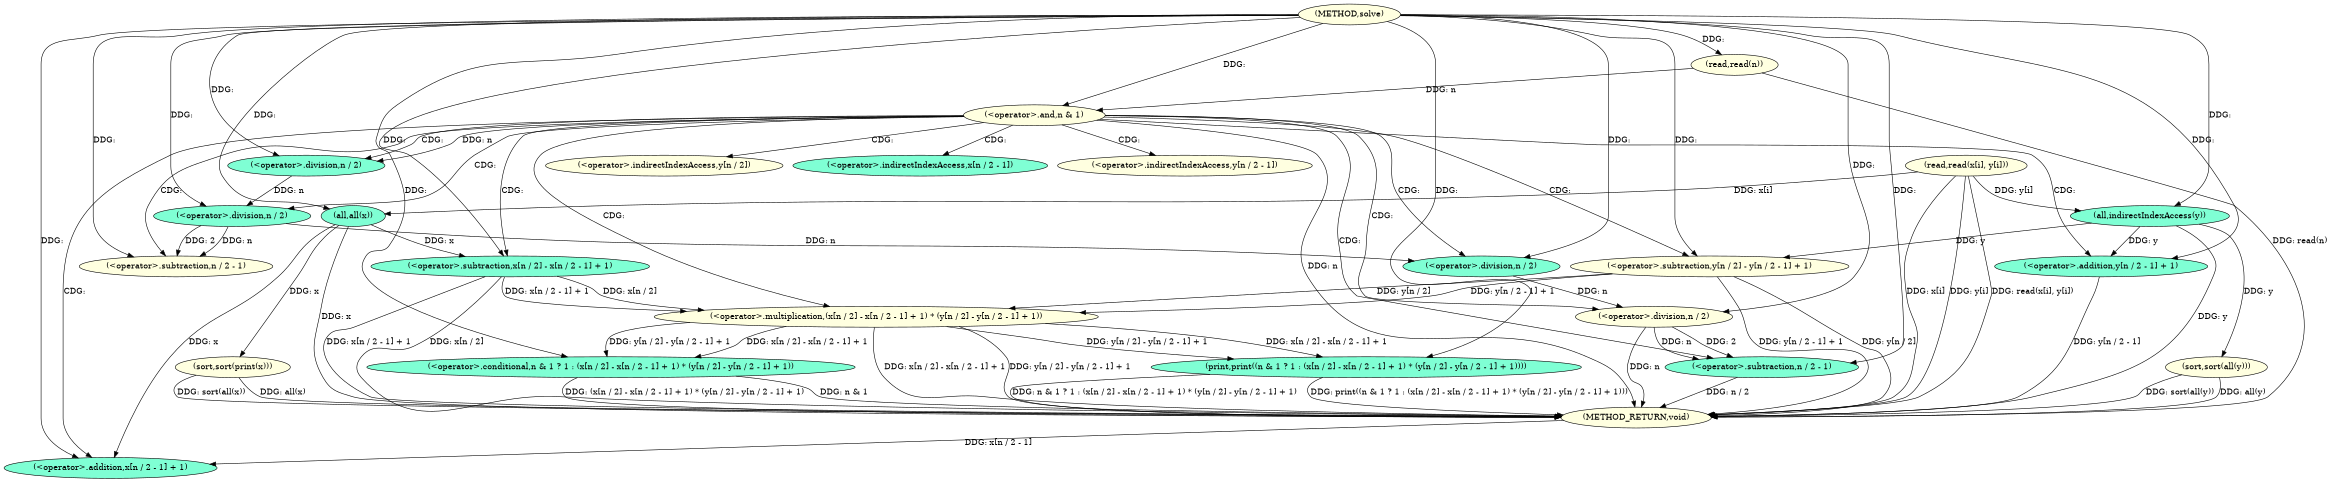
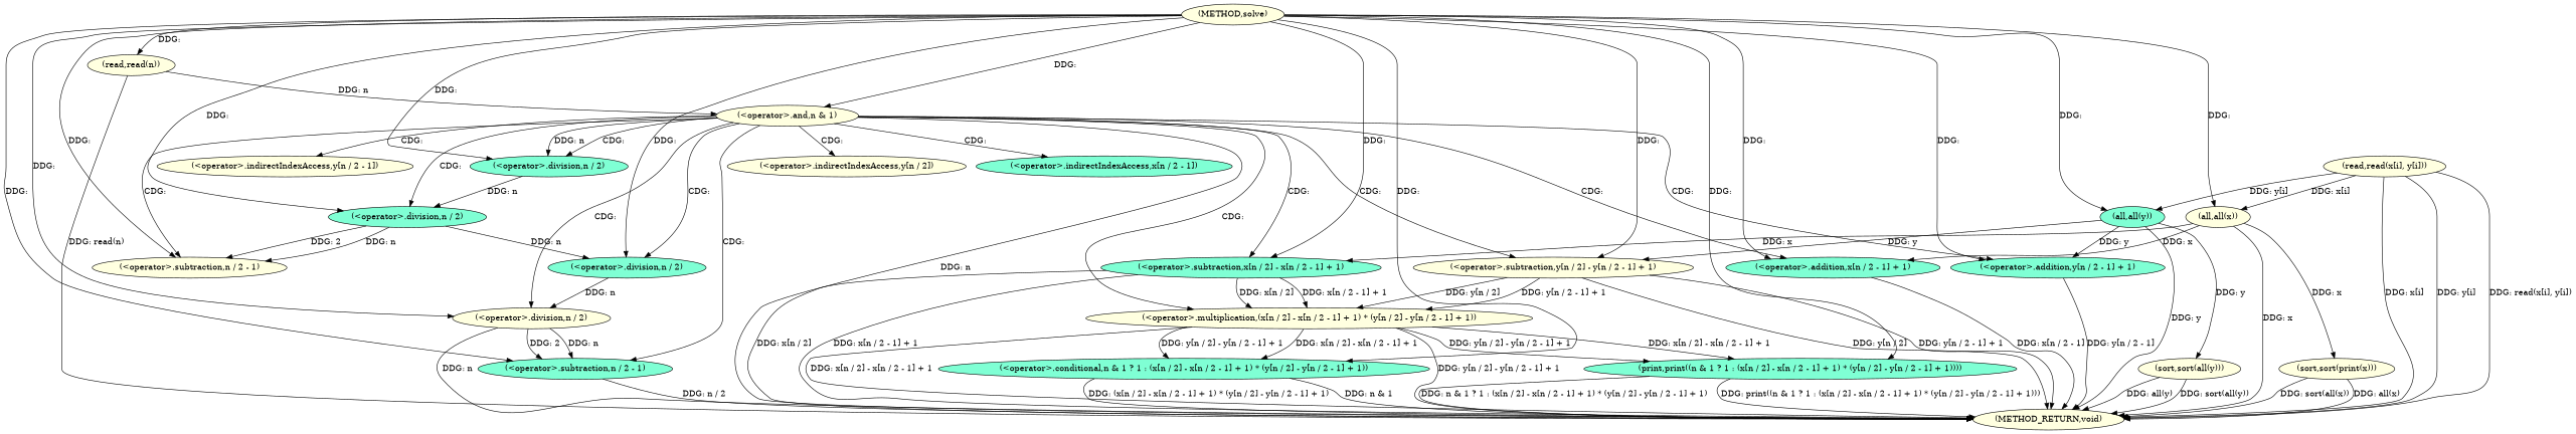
  digraph {
    node [fillcolor=lightyellow style=filled]
    n1 [label="(METHOD,solve)"]
    n2 [label="(read,read(n))"]
    n3 [fillcolor=aquamarine label="(print,print((n & 1 ? 1 : (x[n / 2] - x[n / 2 - 1] + 1) * (y[n / 2] - y[n / 2 - 1] + 1))))"]
-   n4 [fillcolor=aquamarine label="(all,all(x))"]
-   n5 [fillcolor=aquamarine label="(all,indirectIndexAccess(y))"]
+   n4 [label="(all,all(x))"]
+   n5 [fillcolor=aquamarine label="(all,all(y))"]
    n6 [fillcolor=aquamarine label="(<operator>.conditional,n & 1 ? 1 : (x[n / 2] - x[n / 2 - 1] + 1) * (y[n / 2] - y[n / 2 - 1] + 1))"]
    n7 [label="(<operator>.and,n & 1)"]
    n8 [fillcolor=aquamarine label="(<operator>.subtraction,x[n / 2] - x[n / 2 - 1] + 1)"]
    n9 [label="(<operator>.subtraction,y[n / 2] - y[n / 2 - 1] + 1)"]
    n10 [fillcolor=aquamarine label="(<operator>.addition,x[n / 2 - 1] + 1)"]
    n11 [fillcolor=aquamarine label="(<operator>.addition,y[n / 2 - 1] + 1)"]
    n12 [fillcolor=aquamarine label="(<operator>.division,n / 2)"]
    n13 [fillcolor=aquamarine label="(<operator>.division,n / 2)"]
    n14 [label="(<operator>.subtraction,n / 2 - 1)"]
    n15 [fillcolor=aquamarine label="(<operator>.subtraction,n / 2 - 1)"]
    n16 [fillcolor=aquamarine label="(<operator>.division,n / 2)"]
    n17 [label="(<operator>.division,n / 2)"]
    n18 [label="(METHOD_RETURN,void)"]
    n19 [label="(sort,sort(print(x)))"]
    n20 [label="(sort,sort(all(y)))"]
    n21 [label="(<operator>.multiplication,(x[n / 2] - x[n / 2 - 1] + 1) * (y[n / 2] - y[n / 2 - 1] + 1))"]
    n22 [label="(<operator>.indirectIndexAccess,y[n / 2])"]
    n23 [fillcolor=aquamarine label="(<operator>.indirectIndexAccess,x[n / 2 - 1])"]
    n24 [label="(<operator>.indirectIndexAccess,y[n / 2 - 1])"]
    n25 [label="(read,read(x[i], y[i]))"]
    n1 -> n2 [label="DDG: "]
    n1 -> n3 [label="DDG: "]
    n1 -> n4 [label="DDG: "]
    n1 -> n5 [label="DDG: "]
    n1 -> n6 [label="DDG: "]
    n1 -> n7 [label="DDG: "]
    n1 -> n8 [label="DDG: "]
    n1 -> n9 [label="DDG: "]
    n1 -> n10 [label="DDG: "]
    n1 -> n11 [label="DDG: "]
    n1 -> n12 [label="DDG: "]
    n1 -> n13 [label="DDG: "]
    n1 -> n14 [label="DDG: "]
    n1 -> n15 [label="DDG: "]
    n1 -> n16 [label="DDG: "]
    n1 -> n17 [label="DDG: "]
    n2 -> n7 [label="DDG: n"]
    n2 -> n18 [label="DDG: read(n)"]
    n3 -> n18 [label="DDG: n & 1 ? 1 : (x[n / 2] - x[n / 2 - 1] + 1) * (y[n / 2] - y[n / 2 - 1] + 1)"]
    n3 -> n18 [label="DDG: print((n & 1 ? 1 : (x[n / 2] - x[n / 2 - 1] + 1) * (y[n / 2] - y[n / 2 - 1] + 1)))"]
    n4 -> n8 [label="DDG: x"]
    n4 -> n10 [label="DDG: x"]
    n4 -> n18 [label="DDG: x"]
    n4 -> n19 [label="DDG: x"]
    n5 -> n9 [label="DDG: y"]
    n5 -> n11 [label="DDG: y"]
    n5 -> n18 [label="DDG: y"]
    n5 -> n20 [label="DDG: y"]
    n6 -> n18 [label="DDG: n & 1"]
    n6 -> n18 [label="DDG: (x[n / 2] - x[n / 2 - 1] + 1) * (y[n / 2] - y[n / 2 - 1] + 1)"]
    n7 -> n8 [label="CDG: "]
    n7 -> n9 [label="CDG: "]
    n7 -> n10 [label="CDG: "]
    n7 -> n11 [label="CDG: "]
    n7 -> n12 [label="DDG: n"]
    n7 -> n12 [label="CDG: "]
    n7 -> n13 [label="CDG: "]
    n7 -> n14 [label="CDG: "]
    n7 -> n15 [label="CDG: "]
    n7 -> n16 [label="CDG: "]
    n7 -> n17 [label="CDG: "]
    n7 -> n18 [label="DDG: n"]
    n7 -> n21 [label="CDG: "]
    n7 -> n22 [label="CDG: "]
    n7 -> n23 [label="CDG: "]
    n7 -> n24 [label="CDG: "]
    n8 -> n18 [label="DDG: x[n / 2]"]
    n8 -> n18 [label="DDG: x[n / 2 - 1] + 1"]
    n8 -> n21 [label="DDG: x[n / 2 - 1] + 1"]
    n8 -> n21 [label="DDG: x[n / 2]"]
    n9 -> n18 [label="DDG: y[n / 2]"]
    n9 -> n18 [label="DDG: y[n / 2 - 1] + 1"]
    n9 -> n21 [label="DDG: y[n / 2]"]
    n9 -> n21 [label="DDG: y[n / 2 - 1] + 1"]
-   n18 -> n10 [label="DDG: x[n / 2 - 1]"]
+   n10 -> n18 [label="DDG: x[n / 2 - 1]"]
    n11 -> n18 [label="DDG: y[n / 2 - 1]"]
    n12 -> n16 [label="DDG: n"]
    n13 -> n17 [label="DDG: n"]
    n15 -> n18 [label="DDG: n / 2"]
    n16 -> n13 [label="DDG: n"]
    n16 -> n14 [label="DDG: 2"]
    n16 -> n14 [label="DDG: n"]
    n17 -> n15 [label="DDG: n"]
    n17 -> n15 [label="DDG: 2"]
    n17 -> n18 [label="DDG: n"]
    n19 -> n18 [label="DDG: all(x)"]
    n19 -> n18 [label="DDG: sort(all(x))"]
    n20 -> n18 [label="DDG: all(y)"]
    n20 -> n18 [label="DDG: sort(all(y))"]
    n21 -> n3 [label="DDG: x[n / 2] - x[n / 2 - 1] + 1"]
    n21 -> n3 [label="DDG: y[n / 2] - y[n / 2 - 1] + 1"]
    n21 -> n6 [label="DDG: x[n / 2] - x[n / 2 - 1] + 1"]
    n21 -> n6 [label="DDG: y[n / 2] - y[n / 2 - 1] + 1"]
    n21 -> n18 [label="DDG: x[n / 2] - x[n / 2 - 1] + 1"]
    n21 -> n18 [label="DDG: y[n / 2] - y[n / 2 - 1] + 1"]
    n25 -> n4 [label="DDG: x[i]"]
    n25 -> n5 [label="DDG: y[i]"]
    n25 -> n18 [label="DDG: x[i]"]
    n25 -> n18 [label="DDG: y[i]"]
    n25 -> n18 [label="DDG: read(x[i], y[i])"]
  }
